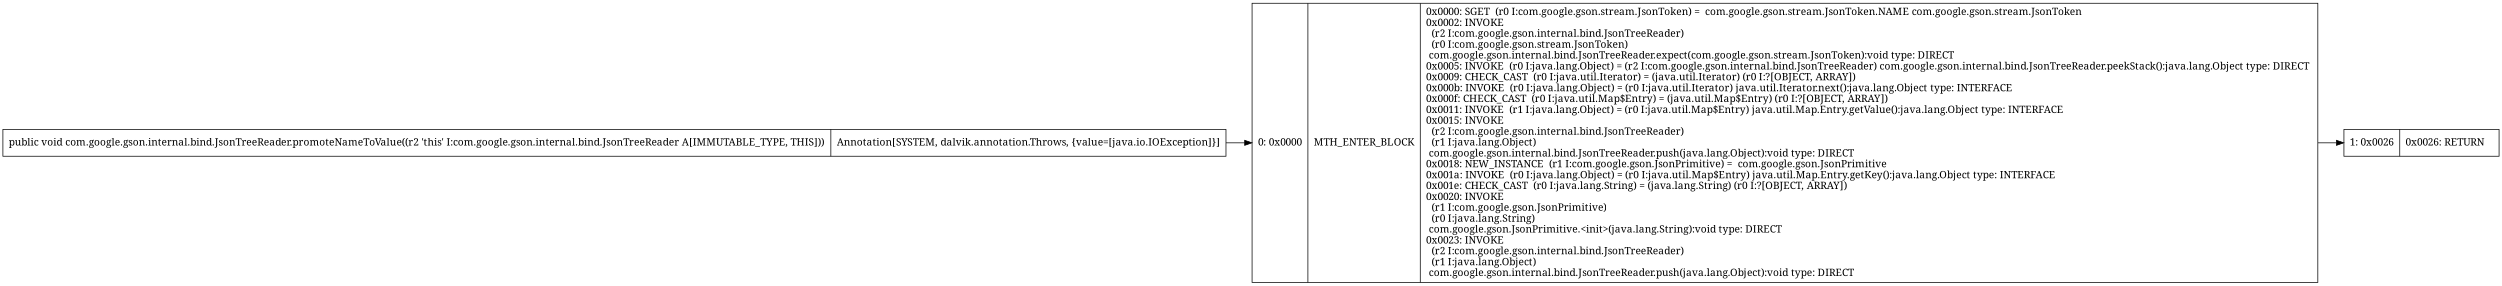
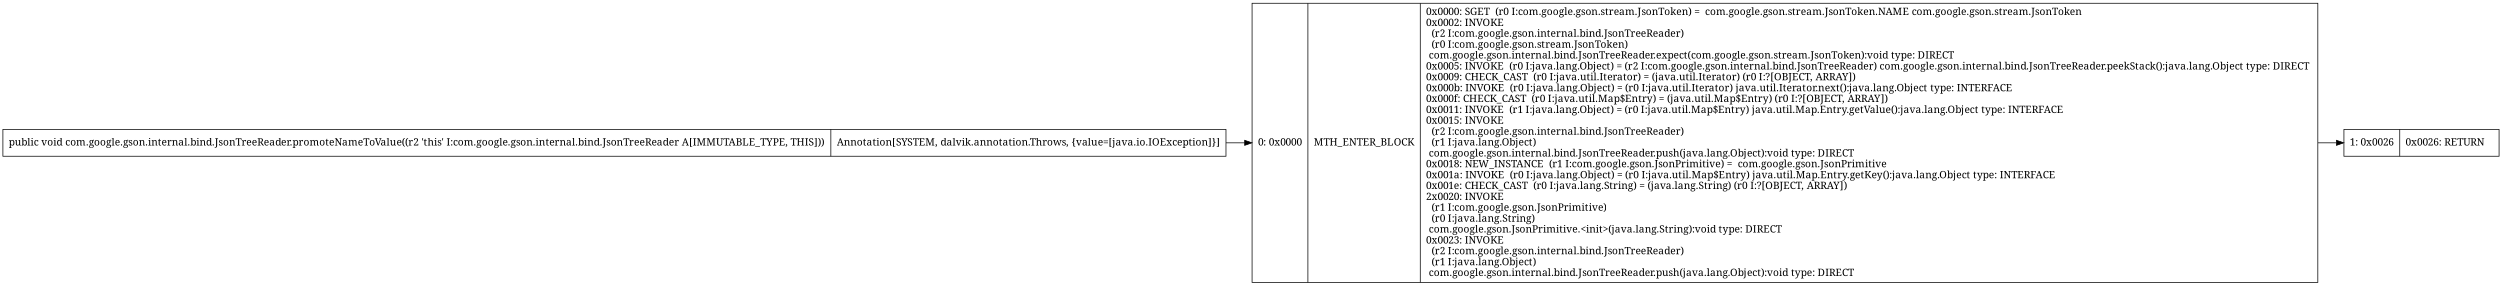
  digraph {
    rankdir=LR
    fontname="Noto Serif"
    node [shape=record fontname="Noto Serif"]
    edge [fontname="Noto Serif"]
-   n1 [label="{0\:\ 0x0000|MTH_ENTER_BLOCK\l|0x0000: SGET  (r0 I:com.google.gson.stream.JsonToken) =  com.google.gson.stream.JsonToken.NAME com.google.gson.stream.JsonToken \l0x0002: INVOKE  \l  (r2 I:com.google.gson.internal.bind.JsonTreeReader)\l  (r0 I:com.google.gson.stream.JsonToken)\l com.google.gson.internal.bind.JsonTreeReader.expect(com.google.gson.stream.JsonToken):void type: DIRECT \l0x0005: INVOKE  (r0 I:java.lang.Object) = (r2 I:com.google.gson.internal.bind.JsonTreeReader) com.google.gson.internal.bind.JsonTreeReader.peekStack():java.lang.Object type: DIRECT \l0x0009: CHECK_CAST  (r0 I:java.util.Iterator) = (java.util.Iterator) (r0 I:?[OBJECT, ARRAY]) \l0x000b: INVOKE  (r0 I:java.lang.Object) = (r0 I:java.util.Iterator) java.util.Iterator.next():java.lang.Object type: INTERFACE \l0x000f: CHECK_CAST  (r0 I:java.util.Map$Entry) = (java.util.Map$Entry) (r0 I:?[OBJECT, ARRAY]) \l0x0011: INVOKE  (r1 I:java.lang.Object) = (r0 I:java.util.Map$Entry) java.util.Map.Entry.getValue():java.lang.Object type: INTERFACE \l0x0015: INVOKE  \l  (r2 I:com.google.gson.internal.bind.JsonTreeReader)\l  (r1 I:java.lang.Object)\l com.google.gson.internal.bind.JsonTreeReader.push(java.lang.Object):void type: DIRECT \l0x0018: NEW_INSTANCE  (r1 I:com.google.gson.JsonPrimitive) =  com.google.gson.JsonPrimitive \l0x001a: INVOKE  (r0 I:java.lang.Object) = (r0 I:java.util.Map$Entry) java.util.Map.Entry.getKey():java.lang.Object type: INTERFACE \l0x001e: CHECK_CAST  (r0 I:java.lang.String) = (java.lang.String) (r0 I:?[OBJECT, ARRAY]) \l0x0020: INVOKE  \l  (r1 I:com.google.gson.JsonPrimitive)\l  (r0 I:java.lang.String)\l com.google.gson.JsonPrimitive.\<init\>(java.lang.String):void type: DIRECT \l0x0023: INVOKE  \l  (r2 I:com.google.gson.internal.bind.JsonTreeReader)\l  (r1 I:java.lang.Object)\l com.google.gson.internal.bind.JsonTreeReader.push(java.lang.Object):void type: DIRECT \l}"]
+   n1 [label="{0\:\ 0x0000|MTH_ENTER_BLOCK\l|0x0000: SGET  (r0 I:com.google.gson.stream.JsonToken) =  com.google.gson.stream.JsonToken.NAME com.google.gson.stream.JsonToken \l0x0002: INVOKE  \l  (r2 I:com.google.gson.internal.bind.JsonTreeReader)\l  (r0 I:com.google.gson.stream.JsonToken)\l com.google.gson.internal.bind.JsonTreeReader.expect(com.google.gson.stream.JsonToken):void type: DIRECT \l0x0005: INVOKE  (r0 I:java.lang.Object) = (r2 I:com.google.gson.internal.bind.JsonTreeReader) com.google.gson.internal.bind.JsonTreeReader.peekStack():java.lang.Object type: DIRECT \l0x0009: CHECK_CAST  (r0 I:java.util.Iterator) = (java.util.Iterator) (r0 I:?[OBJECT, ARRAY]) \l0x000b: INVOKE  (r0 I:java.lang.Object) = (r0 I:java.util.Iterator) java.util.Iterator.next():java.lang.Object type: INTERFACE \l0x000f: CHECK_CAST  (r0 I:java.util.Map$Entry) = (java.util.Map$Entry) (r0 I:?[OBJECT, ARRAY]) \l0x0011: INVOKE  (r1 I:java.lang.Object) = (r0 I:java.util.Map$Entry) java.util.Map.Entry.getValue():java.lang.Object type: INTERFACE \l0x0015: INVOKE  \l  (r2 I:com.google.gson.internal.bind.JsonTreeReader)\l  (r1 I:java.lang.Object)\l com.google.gson.internal.bind.JsonTreeReader.push(java.lang.Object):void type: DIRECT \l0x0018: NEW_INSTANCE  (r1 I:com.google.gson.JsonPrimitive) =  com.google.gson.JsonPrimitive \l0x001a: INVOKE  (r0 I:java.lang.Object) = (r0 I:java.util.Map$Entry) java.util.Map.Entry.getKey():java.lang.Object type: INTERFACE \l0x001e: CHECK_CAST  (r0 I:java.lang.String) = (java.lang.String) (r0 I:?[OBJECT, ARRAY]) \l2x0020: INVOKE  \l  (r1 I:com.google.gson.JsonPrimitive)\l  (r0 I:java.lang.String)\l com.google.gson.JsonPrimitive.\<init\>(java.lang.String):void type: DIRECT \l0x0023: INVOKE  \l  (r2 I:com.google.gson.internal.bind.JsonTreeReader)\l  (r1 I:java.lang.Object)\l com.google.gson.internal.bind.JsonTreeReader.push(java.lang.Object):void type: DIRECT \l}"]
    n2 [label="{1\:\ 0x0026|0x0026: RETURN   \l}"]
    n3 [label="{public void com.google.gson.internal.bind.JsonTreeReader.promoteNameToValue((r2 'this' I:com.google.gson.internal.bind.JsonTreeReader A[IMMUTABLE_TYPE, THIS]))  | Annotation[SYSTEM, dalvik.annotation.Throws, \{value=[java.io.IOException]\}]\l}"]
    n1 -> n2
    n3 -> n1
  }
